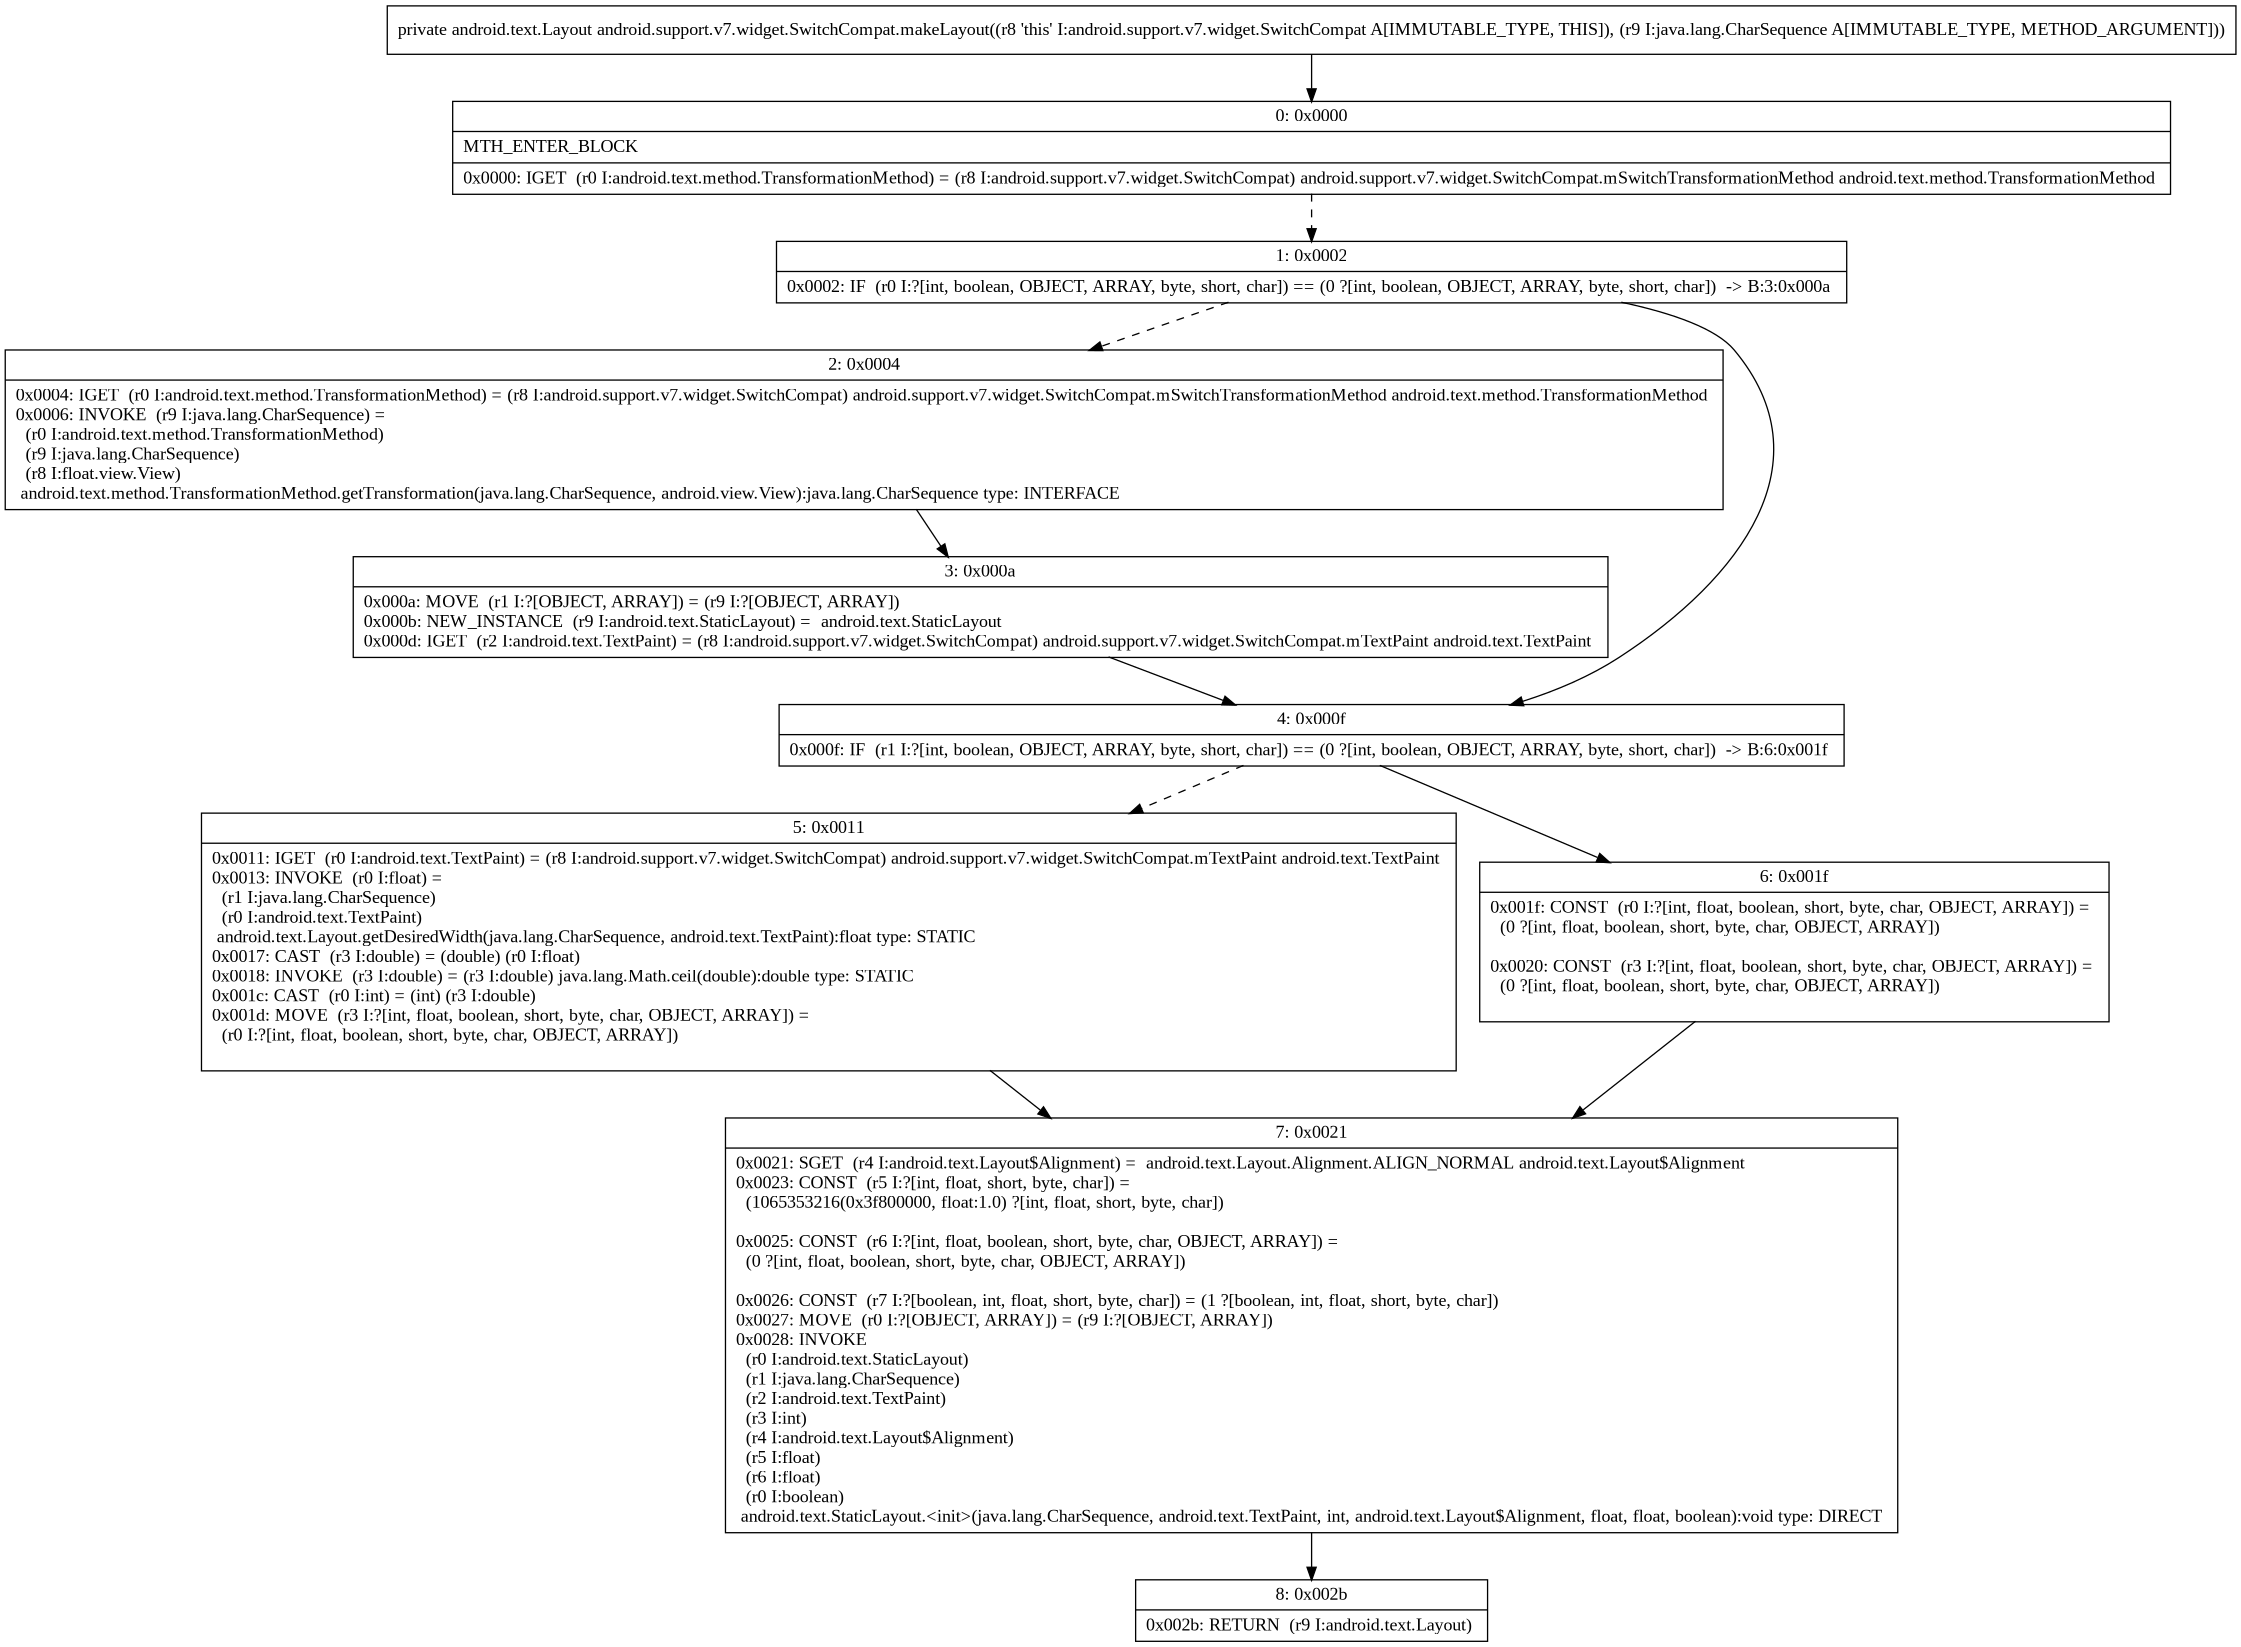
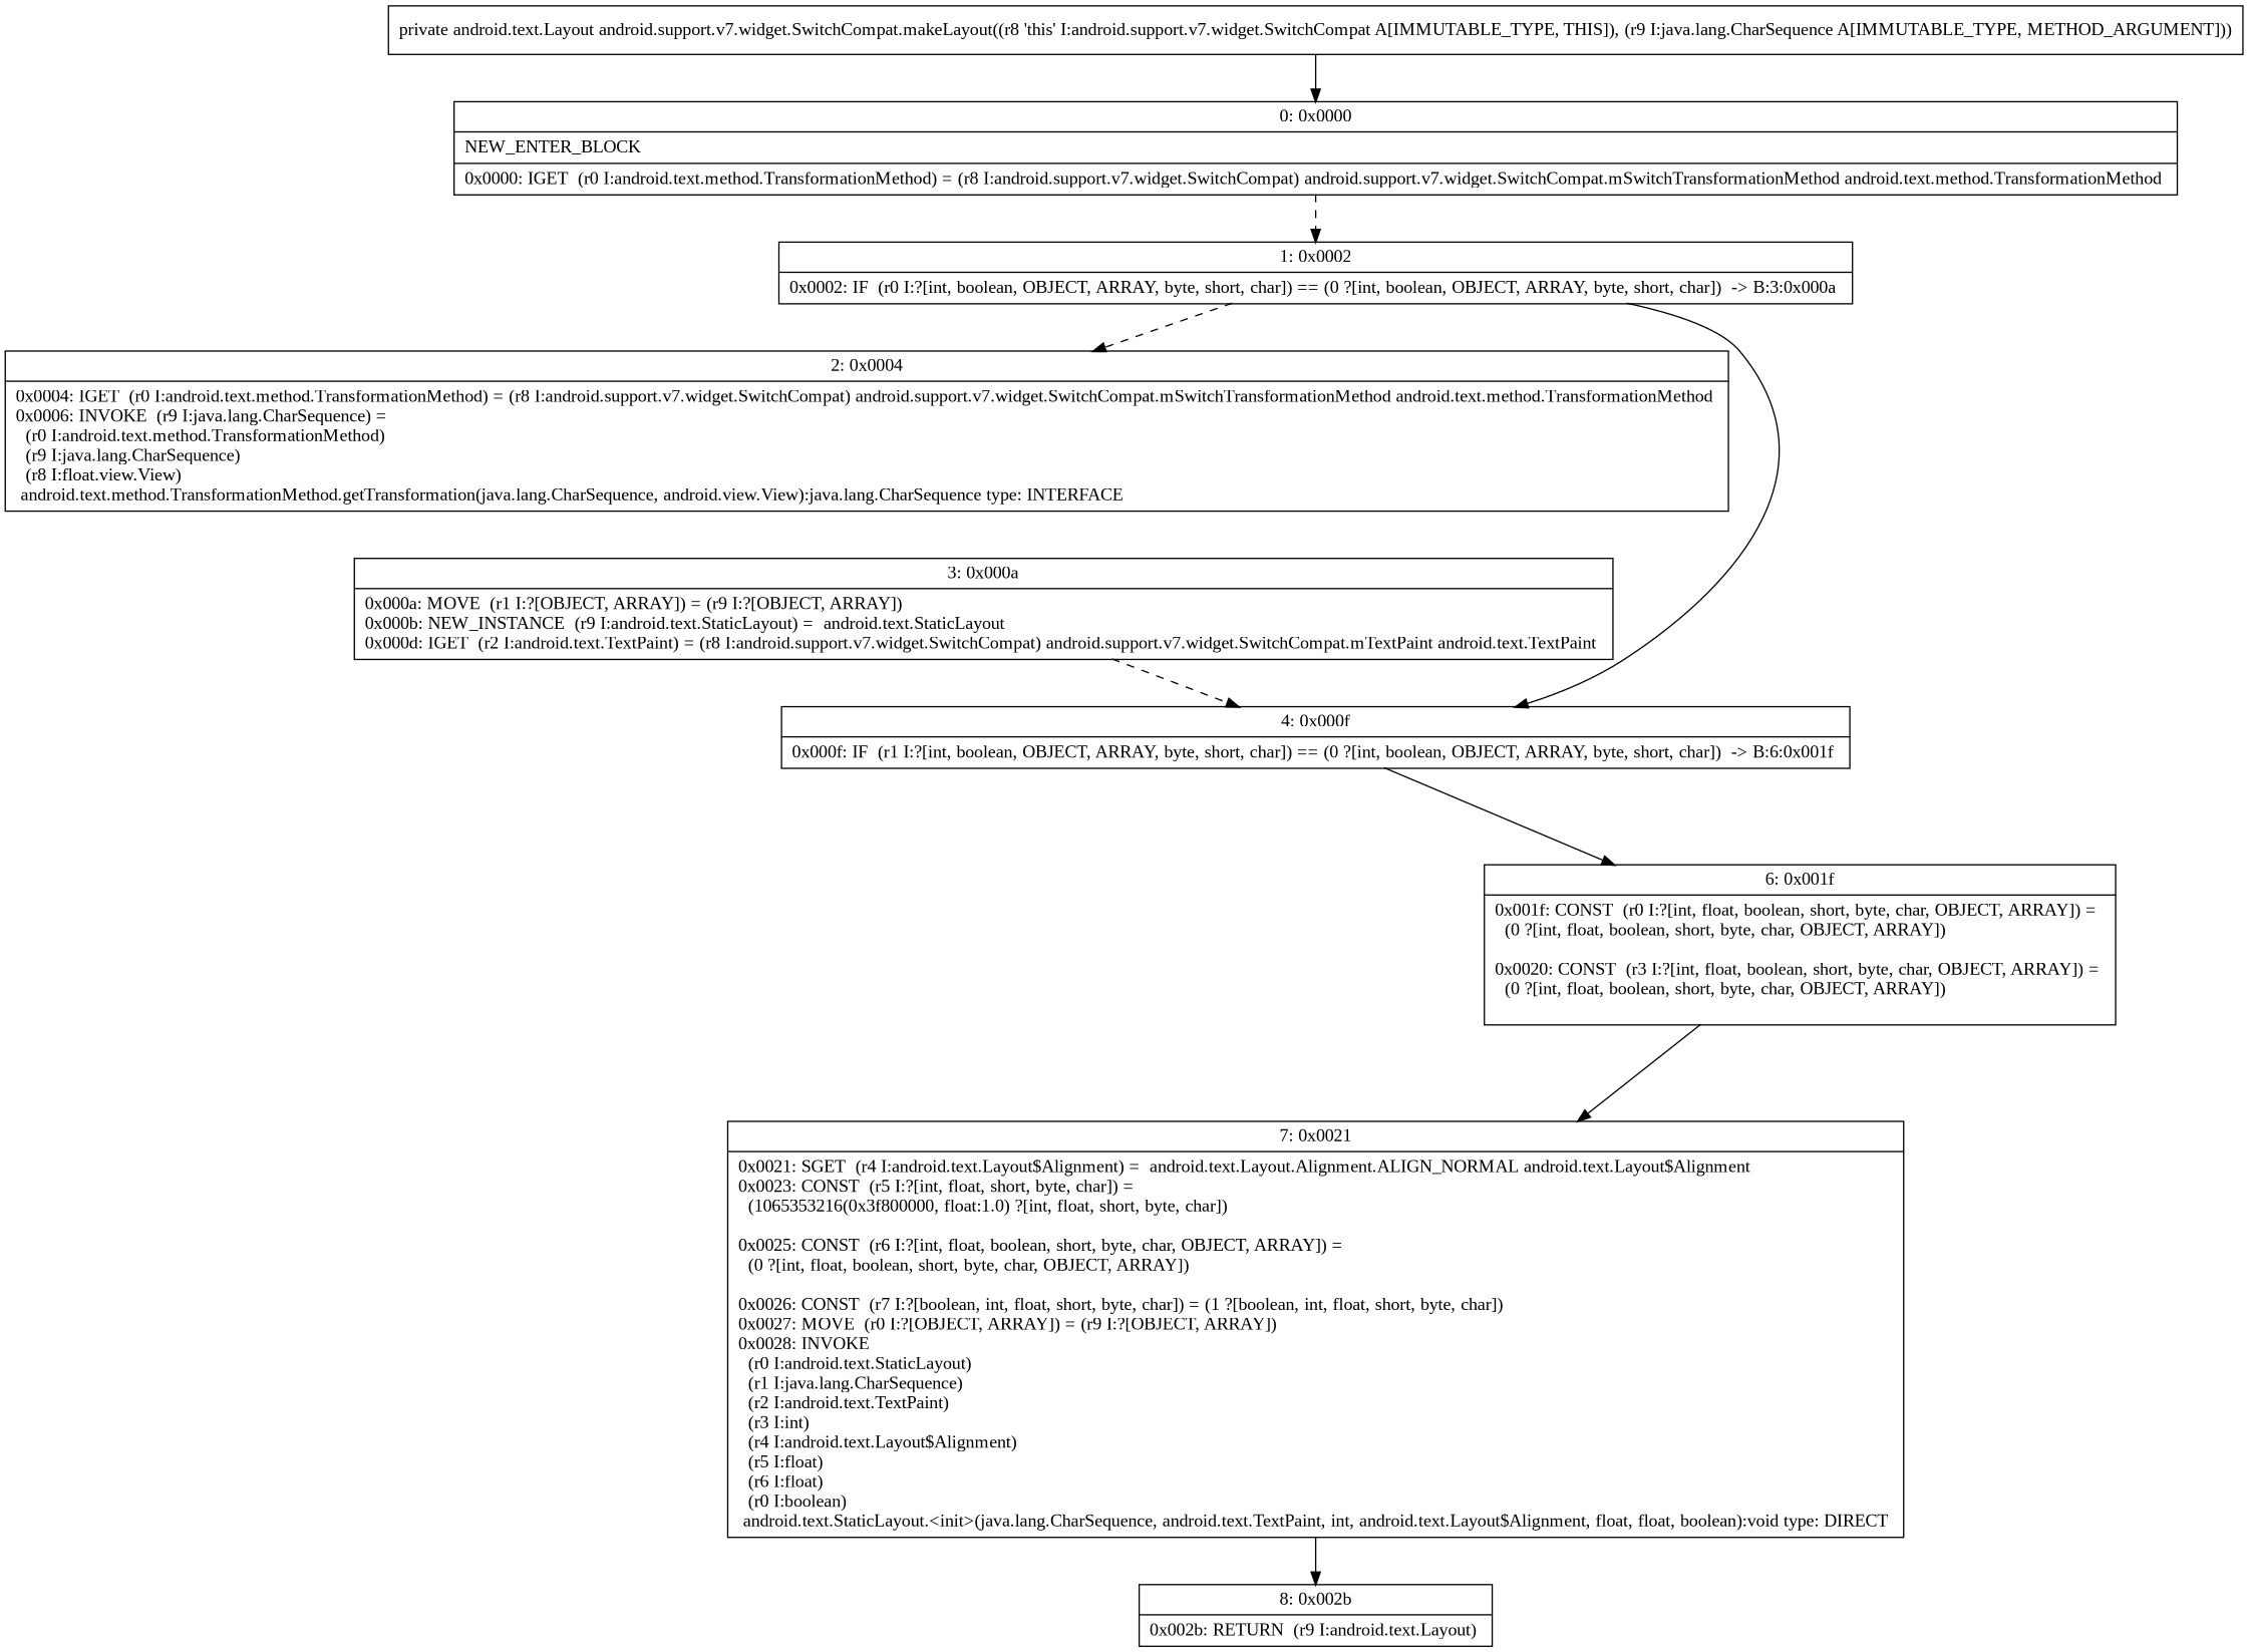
  digraph {
    fontname="Liberation Serif"
    node [fontname="Liberation Serif" shape=record]
    edge [fontname="Liberation Serif"]
-   n1 [label="{0\:\ 0x0000|MTH_ENTER_BLOCK\l|0x0000: IGET  (r0 I:android.text.method.TransformationMethod) = (r8 I:android.support.v7.widget.SwitchCompat) android.support.v7.widget.SwitchCompat.mSwitchTransformationMethod android.text.method.TransformationMethod \l}"]
+   n1 [label="{0\:\ 0x0000|NEW_ENTER_BLOCK\l|0x0000: IGET  (r0 I:android.text.method.TransformationMethod) = (r8 I:android.support.v7.widget.SwitchCompat) android.support.v7.widget.SwitchCompat.mSwitchTransformationMethod android.text.method.TransformationMethod \l}"]
    n2 [label="{1\:\ 0x0002|0x0002: IF  (r0 I:?[int, boolean, OBJECT, ARRAY, byte, short, char]) == (0 ?[int, boolean, OBJECT, ARRAY, byte, short, char])  \-\> B:3:0x000a \l}"]
    n3 [label="{2\:\ 0x0004|0x0004: IGET  (r0 I:android.text.method.TransformationMethod) = (r8 I:android.support.v7.widget.SwitchCompat) android.support.v7.widget.SwitchCompat.mSwitchTransformationMethod android.text.method.TransformationMethod \l0x0006: INVOKE  (r9 I:java.lang.CharSequence) = \l  (r0 I:android.text.method.TransformationMethod)\l  (r9 I:java.lang.CharSequence)\l  (r8 I:float.view.View)\l android.text.method.TransformationMethod.getTransformation(java.lang.CharSequence, android.view.View):java.lang.CharSequence type: INTERFACE \l}"]
    n4 [label="{4\:\ 0x000f|0x000f: IF  (r1 I:?[int, boolean, OBJECT, ARRAY, byte, short, char]) == (0 ?[int, boolean, OBJECT, ARRAY, byte, short, char])  \-\> B:6:0x001f \l}"]
    n5 [label="{3\:\ 0x000a|0x000a: MOVE  (r1 I:?[OBJECT, ARRAY]) = (r9 I:?[OBJECT, ARRAY]) \l0x000b: NEW_INSTANCE  (r9 I:android.text.StaticLayout) =  android.text.StaticLayout \l0x000d: IGET  (r2 I:android.text.TextPaint) = (r8 I:android.support.v7.widget.SwitchCompat) android.support.v7.widget.SwitchCompat.mTextPaint android.text.TextPaint \l}"]
-   n6 [label="{5\:\ 0x0011|0x0011: IGET  (r0 I:android.text.TextPaint) = (r8 I:android.support.v7.widget.SwitchCompat) android.support.v7.widget.SwitchCompat.mTextPaint android.text.TextPaint \l0x0013: INVOKE  (r0 I:float) = \l  (r1 I:java.lang.CharSequence)\l  (r0 I:android.text.TextPaint)\l android.text.Layout.getDesiredWidth(java.lang.CharSequence, android.text.TextPaint):float type: STATIC \l0x0017: CAST  (r3 I:double) = (double) (r0 I:float) \l0x0018: INVOKE  (r3 I:double) = (r3 I:double) java.lang.Math.ceil(double):double type: STATIC \l0x001c: CAST  (r0 I:int) = (int) (r3 I:double) \l0x001d: MOVE  (r3 I:?[int, float, boolean, short, byte, char, OBJECT, ARRAY]) = \l  (r0 I:?[int, float, boolean, short, byte, char, OBJECT, ARRAY])\l \l}"]
    n7 [label="{6\:\ 0x001f|0x001f: CONST  (r0 I:?[int, float, boolean, short, byte, char, OBJECT, ARRAY]) = \l  (0 ?[int, float, boolean, short, byte, char, OBJECT, ARRAY])\l \l0x0020: CONST  (r3 I:?[int, float, boolean, short, byte, char, OBJECT, ARRAY]) = \l  (0 ?[int, float, boolean, short, byte, char, OBJECT, ARRAY])\l \l}"]
    n8 [label="{7\:\ 0x0021|0x0021: SGET  (r4 I:android.text.Layout$Alignment) =  android.text.Layout.Alignment.ALIGN_NORMAL android.text.Layout$Alignment \l0x0023: CONST  (r5 I:?[int, float, short, byte, char]) = \l  (1065353216(0x3f800000, float:1.0) ?[int, float, short, byte, char])\l \l0x0025: CONST  (r6 I:?[int, float, boolean, short, byte, char, OBJECT, ARRAY]) = \l  (0 ?[int, float, boolean, short, byte, char, OBJECT, ARRAY])\l \l0x0026: CONST  (r7 I:?[boolean, int, float, short, byte, char]) = (1 ?[boolean, int, float, short, byte, char]) \l0x0027: MOVE  (r0 I:?[OBJECT, ARRAY]) = (r9 I:?[OBJECT, ARRAY]) \l0x0028: INVOKE  \l  (r0 I:android.text.StaticLayout)\l  (r1 I:java.lang.CharSequence)\l  (r2 I:android.text.TextPaint)\l  (r3 I:int)\l  (r4 I:android.text.Layout$Alignment)\l  (r5 I:float)\l  (r6 I:float)\l  (r0 I:boolean)\l android.text.StaticLayout.\<init\>(java.lang.CharSequence, android.text.TextPaint, int, android.text.Layout$Alignment, float, float, boolean):void type: DIRECT \l}"]
    n9 [label="{8\:\ 0x002b|0x002b: RETURN  (r9 I:android.text.Layout) \l}"]
    n10 [label="{private android.text.Layout android.support.v7.widget.SwitchCompat.makeLayout((r8 'this' I:android.support.v7.widget.SwitchCompat A[IMMUTABLE_TYPE, THIS]), (r9 I:java.lang.CharSequence A[IMMUTABLE_TYPE, METHOD_ARGUMENT])) }"]
    n1 -> n2 [style=dashed]
    n2 -> n3 [style=dashed]
    n2 -> n4
-   n3 -> n5
-   n4 -> n6 [style=dashed]
    n4 -> n7
-   n5 -> n4
-   n6 -> n8
+   n5 -> n4 [style=dashed]
    n7 -> n8
    n8 -> n9
    n10 -> n1
  }
